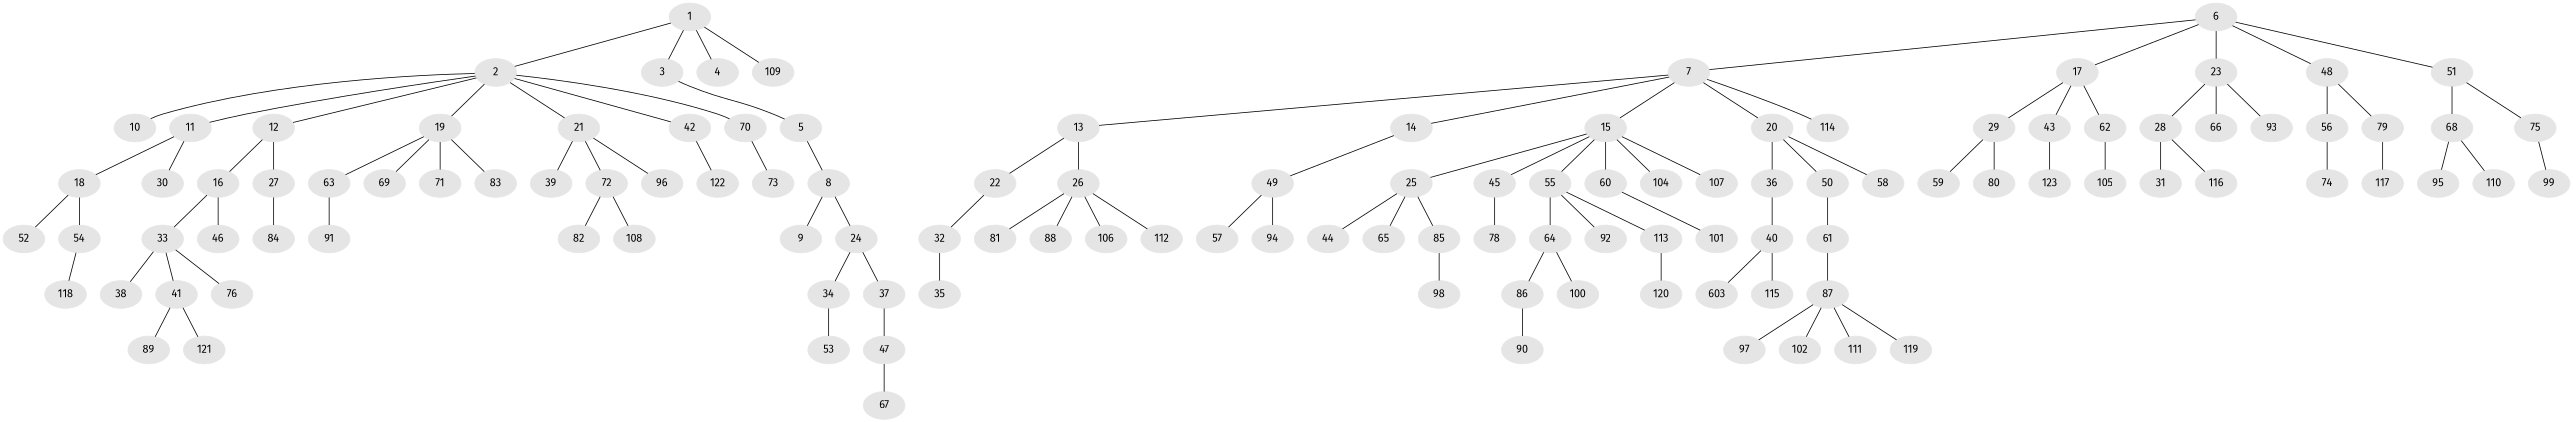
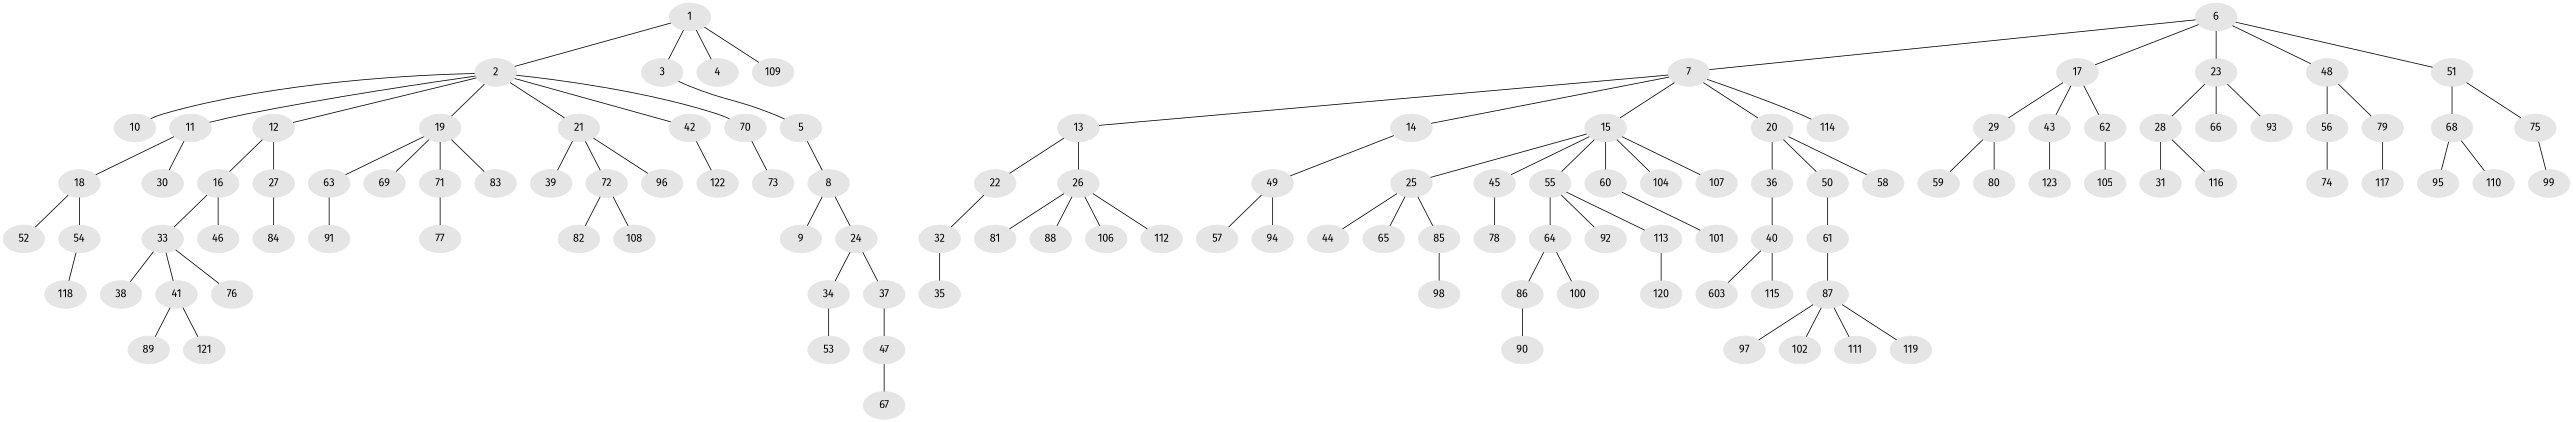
  graph {
    fontname="Fira Sans"
    node [color=gray90 fontname="Fira Sans" style=filled]
    edge [fontname="Fira Sans"]
    1
    2
    3
    4
    109
    10
    11
    12
    19
    21
    42
    70
    5
    18
    30
    16
    27
    63
    69
    71
    83
    39
    72
    96
    122
    73
    8
    6
    7
    17
    23
    48
    51
    9
    24
    13
    14
    15
    20
    114
    29
    43
    62
    28
    66
    93
    56
    79
    68
    75
    22
    26
    49
    25
    45
    55
    60
    104
    107
    36
    50
    58
    34
    37
    52
    54
    33
    46
    84
    32
    81
    88
    106
    112
    57
    94
    44
    65
    85
    78
    64
    92
    113
    101
    38
    41
    76
    59
    80
    123
    105
    118
    91
+   77
    40
    61
    82
    108
    35
    31
    116
    53
    47
    98
    89
    121
    n107 [label=603]
    115
    67
    74
    117
    87
    95
    110
    99
    86
    100
    120
    97
    102
    111
    119
    90
    1 -- 2
    1 -- 3
    1 -- 4
    1 -- 109
    2 -- 10
    2 -- 11
    2 -- 12
    2 -- 19
    2 -- 21
    2 -- 42
    2 -- 70
    3 -- 5
    11 -- 18
    11 -- 30
    12 -- 16
    12 -- 27
    19 -- 63
    19 -- 69
    19 -- 71
    19 -- 83
    21 -- 39
    21 -- 72
    21 -- 96
    42 -- 122
    70 -- 73
    5 -- 8
    18 -- 52
    18 -- 54
    16 -- 33
    16 -- 46
    27 -- 84
    63 -- 91
+   71 -- 77
    72 -- 82
    72 -- 108
    8 -- 9
    8 -- 24
    6 -- 7
    6 -- 17
    6 -- 23
    6 -- 48
    6 -- 51
    7 -- 13
    7 -- 14
    7 -- 15
    7 -- 20
    7 -- 114
    17 -- 29
    17 -- 43
    17 -- 62
    23 -- 28
    23 -- 66
    23 -- 93
    48 -- 56
    48 -- 79
    51 -- 68
    51 -- 75
    24 -- 34
    24 -- 37
    13 -- 22
    13 -- 26
    14 -- 49
    15 -- 25
    15 -- 45
    15 -- 55
    15 -- 60
    15 -- 104
    15 -- 107
    20 -- 36
    20 -- 50
    20 -- 58
    29 -- 59
    29 -- 80
    43 -- 123
    62 -- 105
    28 -- 31
    28 -- 116
    56 -- 74
    79 -- 117
    68 -- 95
    68 -- 110
    75 -- 99
    22 -- 32
    26 -- 81
    26 -- 88
    26 -- 106
    26 -- 112
    49 -- 57
    49 -- 94
    25 -- 44
    25 -- 65
    25 -- 85
    45 -- 78
    55 -- 64
    55 -- 92
    55 -- 113
    60 -- 101
    36 -- 40
    50 -- 61
    34 -- 53
    37 -- 47
    54 -- 118
    33 -- 38
    33 -- 41
    33 -- 76
    32 -- 35
    85 -- 98
    64 -- 86
    64 -- 100
    113 -- 120
    41 -- 89
    41 -- 121
    40 -- n107
    40 -- 115
    61 -- 87
    47 -- 67
    87 -- 97
    87 -- 102
    87 -- 111
    87 -- 119
    86 -- 90
  }
